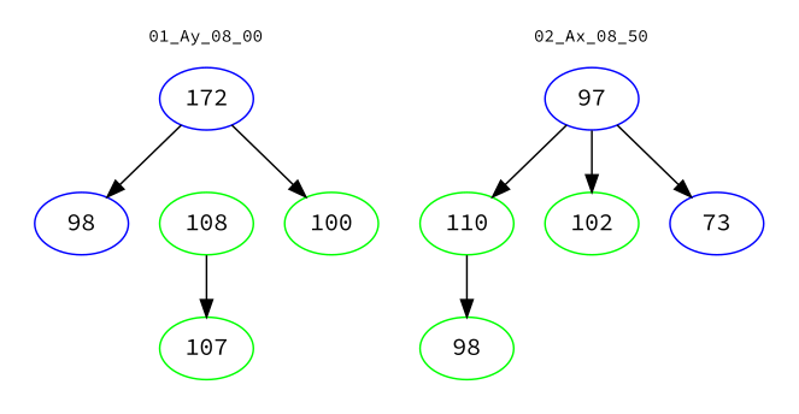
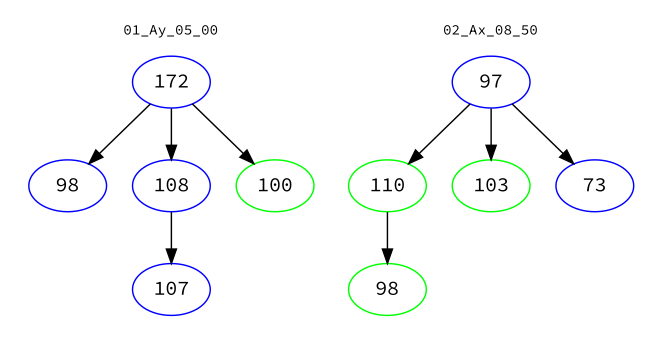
  digraph {
    fontname="Source Code Pro"
    node [color=blue fontname="Source Code Pro"]
    edge [color=black fontname="Source Code Pro"]
    n1 [label=172]
    n2 [label=98]
-   n3 [color=green label=108]
+   n3 [label=108]
    n4 [color=green label=100]
-   n5 [color=green label=107]
+   n5 [label=107]
    n6 [label=97]
    n7 [color=green label=110]
-   n8 [color=green label=102]
+   n8 [color=green label=103]
    n9 [label=73]
    n10 [color=green label=98]
    subgraph cluster_1 {
      color=white
      fontsize=10
-     label="01_Ay_08_00"
+     label="01_Ay_05_00"
      n1
      n2
      n3
      n4
      n5
    }
    subgraph cluster_2 {
      color=white
      fontsize=10
      label="02_Ax_08_50"
      n6
      n7
      n8
      n9
      n10
    }
    n1 -> n2
+   n1 -> n3
    n1 -> n4
    n3 -> n5
    n6 -> n7
    n6 -> n8
    n6 -> n9
    n7 -> n10
  }
